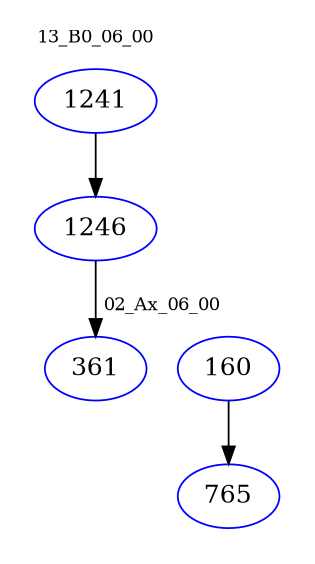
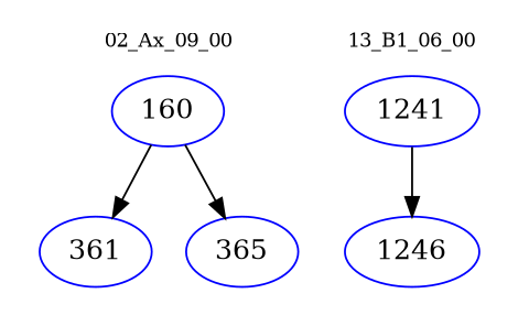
  digraph {
    node [color=blue]
    edge [color=black]
    n1 [label=160]
    n2 [label=361]
-   n3 [label=765]
+   n3 [label=365]
    n4 [label=1241]
    n5 [label=1246]
    subgraph cluster_1 {
      color=white
      fontsize=10
-     label="02_Ax_06_00"
+     label="02_Ax_09_00"
      n1
      n2
      n3
    }
    subgraph cluster_2 {
      color=white
      fontsize=10
-     label="13_B0_06_00"
+     label="13_B1_06_00"
      n4
      n5
    }
-   n5 -> n2
+   n1 -> n2
    n1 -> n3
    n4 -> n5
  }
